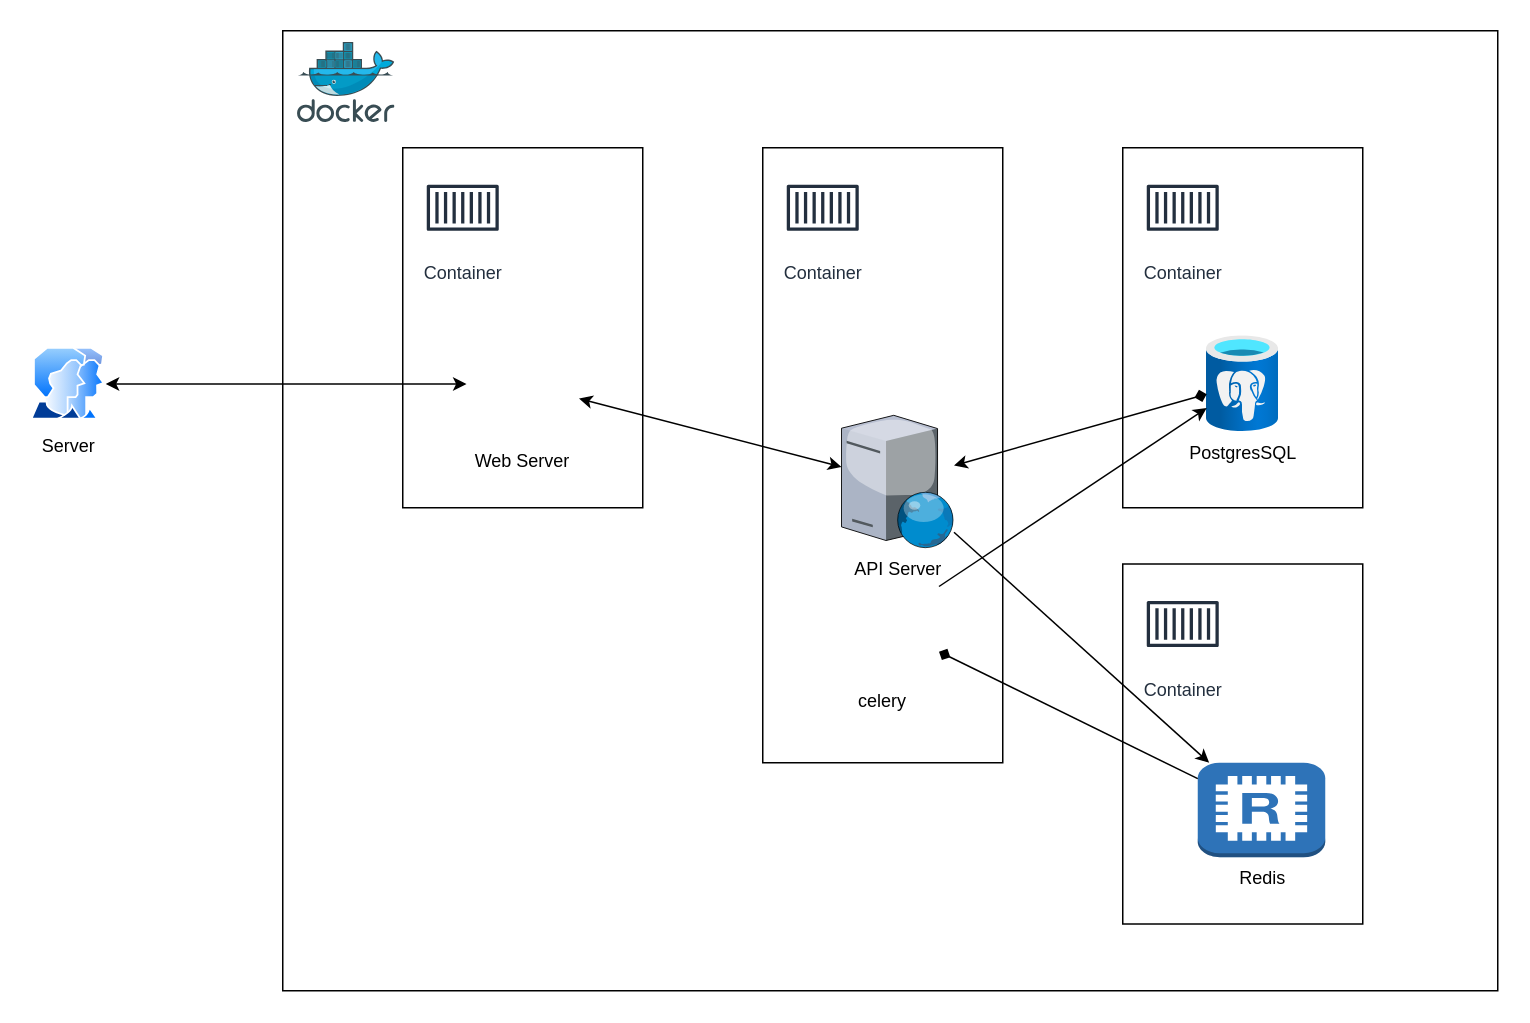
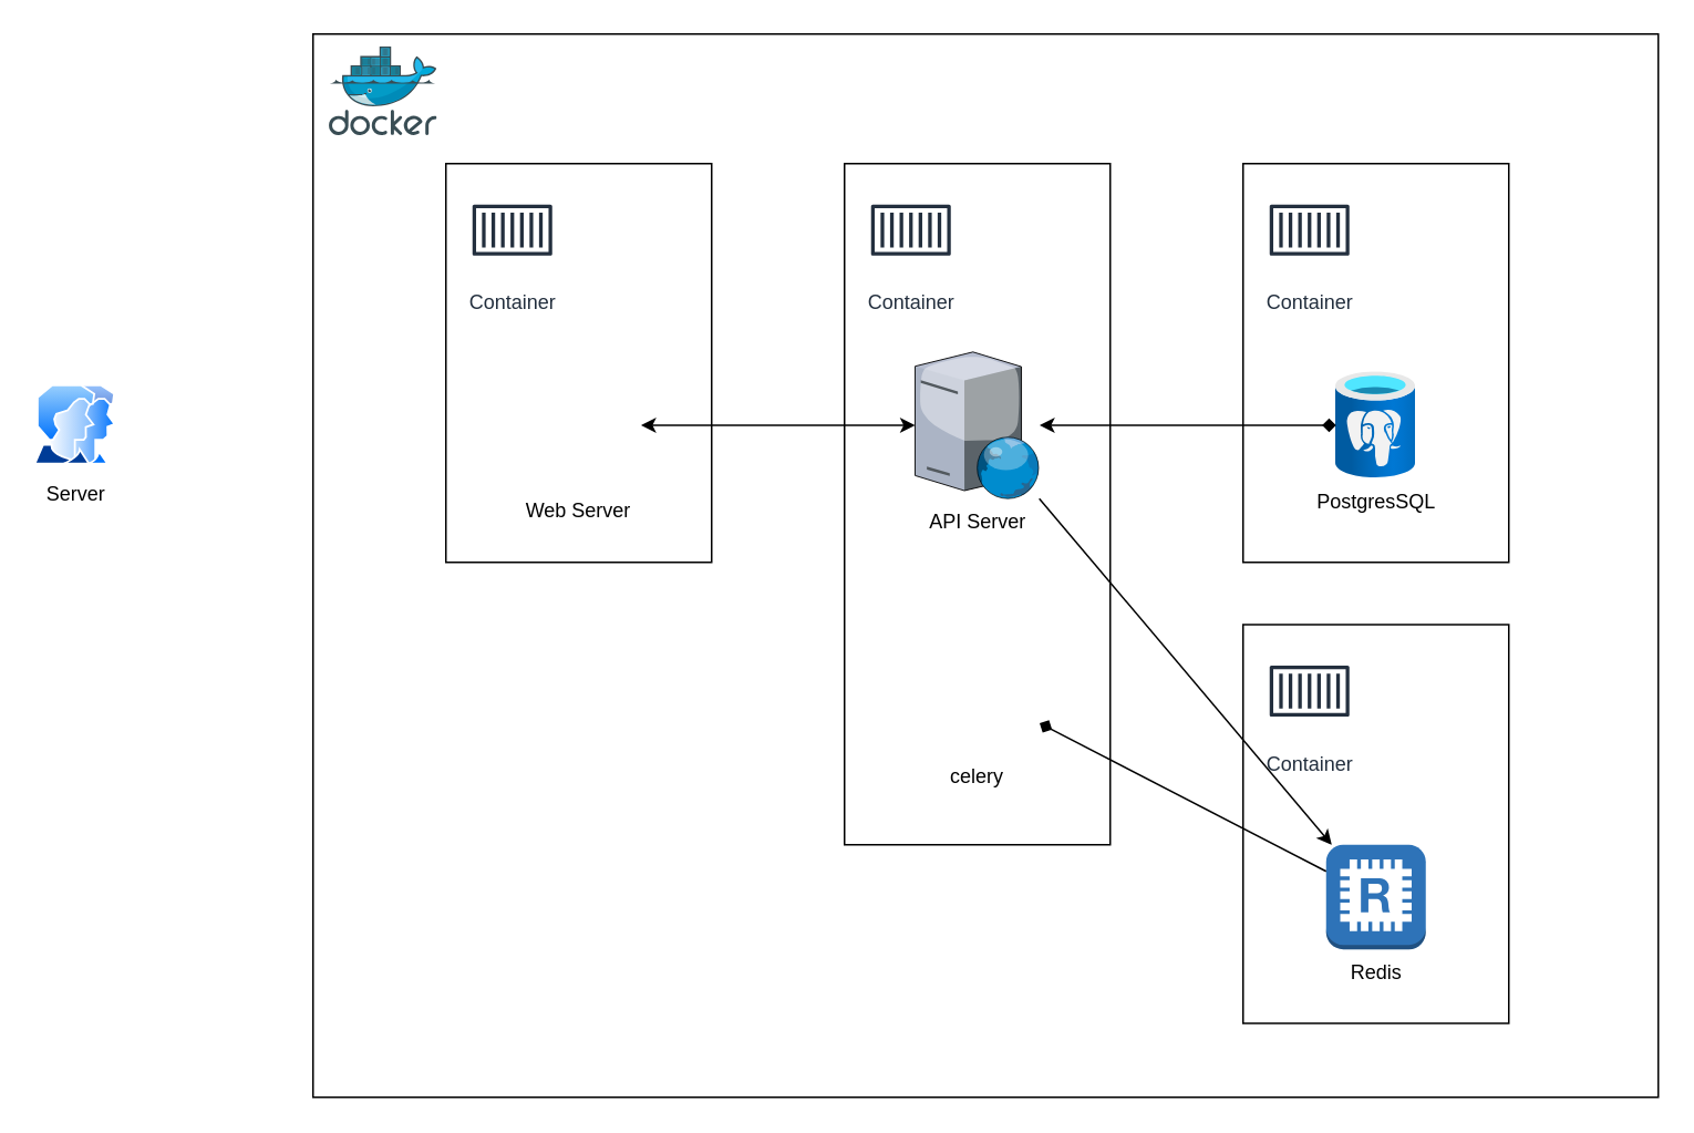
  <mxCell id="0" />
  <mxCell id="1" parent="0" />
  <mxCell id="2" value="" style="rounded=0;whiteSpace=wrap;html=1;fillColor=none;" parent="1" vertex="1"><mxGeometry x="188" y="20" width="810" height="640" as="geometry" /></mxCell>
  <mxCell id="3" value="" style="rounded=0;whiteSpace=wrap;html=1;fillColor=none;" parent="1" vertex="1"><mxGeometry x="748" y="375.5" width="160" height="240" as="geometry" /></mxCell>
  <mxCell id="4" value="" style="rounded=0;whiteSpace=wrap;html=1;fillColor=none;" parent="1" vertex="1"><mxGeometry x="508" y="98" width="160" height="410" as="geometry" /></mxCell>
  <mxCell id="5" value="" style="rounded=0;whiteSpace=wrap;html=1;fillColor=none;" parent="1" vertex="1"><mxGeometry x="748" y="98" width="160" height="240" as="geometry" /></mxCell>
  <mxCell id="6" value="" style="rounded=0;whiteSpace=wrap;html=1;fillColor=none;" parent="1" vertex="1"><mxGeometry x="268" y="98" width="160" height="240" as="geometry" /></mxCell>
  <mxCell id="7" value="" style="image;sketch=0;aspect=fixed;html=1;points=[];align=center;fontSize=12;image=img/lib/mscae/Docker.svg;" parent="1" vertex="1"><mxGeometry x="198" y="28" width="65" height="53.3" as="geometry" /></mxCell>
- <mxCell id="8" value="API Server" style="verticalLabelPosition=bottom;sketch=0;aspect=fixed;html=1;verticalAlign=top;strokeColor=none;align=center;outlineConnect=0;shape=mxgraph.citrix.web_server;" parent="1" vertex="1"><mxGeometry x="560.5" y="276.38" width="75" height="88.24" as="geometry" /></mxCell>
+ <mxCell id="8" value="API Server" style="verticalLabelPosition=bottom;sketch=0;aspect=fixed;html=1;verticalAlign=top;strokeColor=none;align=center;outlineConnect=0;shape=mxgraph.citrix.web_server;" parent="1" vertex="1"><mxGeometry x="550.5" y="211.38" width="75" height="88.24" as="geometry" /></mxCell>
  <mxCell id="9" value="PostgresSQL" style="image;aspect=fixed;html=1;points=[];align=center;fontSize=12;image=img/lib/azure2/databases/Azure_Database_PostgreSQL_Server.svg;" parent="1" vertex="1"><mxGeometry x="804" y="223.5" width="48" height="64" as="geometry" /></mxCell>
- <mxCell id="10" value="Redis" style="outlineConnect=0;dashed=0;verticalLabelPosition=bottom;verticalAlign=top;align=center;html=1;shape=mxgraph.aws3.redis;fillColor=#2E73B8;gradientColor=none;" parent="1" vertex="1"><mxGeometry x="798" y="508" width="85" height="63" as="geometry" /></mxCell>
+ <mxCell id="10" value="Redis" style="outlineConnect=0;dashed=0;verticalLabelPosition=bottom;verticalAlign=top;align=center;html=1;shape=mxgraph.aws3.redis;fillColor=#2E73B8;gradientColor=none;" parent="1" vertex="1"><mxGeometry x="798" y="508" width="60" height="63" as="geometry" /></mxCell>
  <mxCell id="11" value="Web Server" style="shape=image;verticalLabelPosition=bottom;labelBackgroundColor=default;verticalAlign=top;aspect=fixed;imageAspect=0;image=https://nginxstore.com/wp-content/uploads/2024/06/nginx-svgrepo-com.svg;" parent="1" vertex="1"><mxGeometry x="310.5" y="218" width="75" height="75" as="geometry" /></mxCell>
  <mxCell id="12" value="Server" style="image;aspect=fixed;perimeter=ellipsePerimeter;html=1;align=center;shadow=0;dashed=0;spacingTop=3;image=img/lib/active_directory/user_accounts.svg;" parent="1" vertex="1"><mxGeometry x="20" y="231.25" width="50" height="48.5" as="geometry" /></mxCell>
  <mxCell id="13" value="Container" style="sketch=0;outlineConnect=0;fontColor=#232F3E;gradientColor=none;strokeColor=#232F3E;fillColor=#ffffff;dashed=0;verticalLabelPosition=bottom;verticalAlign=top;align=center;html=1;fontSize=12;fontStyle=0;aspect=fixed;shape=mxgraph.aws4.resourceIcon;resIcon=mxgraph.aws4.container_1;" parent="1" vertex="1"><mxGeometry x="278" y="108" width="60" height="60" as="geometry" /></mxCell>
  <mxCell id="14" value="Container" style="sketch=0;outlineConnect=0;fontColor=#232F3E;gradientColor=none;strokeColor=#232F3E;fillColor=#ffffff;dashed=0;verticalLabelPosition=bottom;verticalAlign=top;align=center;html=1;fontSize=12;fontStyle=0;aspect=fixed;shape=mxgraph.aws4.resourceIcon;resIcon=mxgraph.aws4.container_1;" parent="1" vertex="1"><mxGeometry x="518" y="108" width="60" height="60" as="geometry" /></mxCell>
  <mxCell id="15" value="Container" style="sketch=0;outlineConnect=0;fontColor=#232F3E;gradientColor=none;strokeColor=#232F3E;fillColor=#ffffff;dashed=0;verticalLabelPosition=bottom;verticalAlign=top;align=center;html=1;fontSize=12;fontStyle=0;aspect=fixed;shape=mxgraph.aws4.resourceIcon;resIcon=mxgraph.aws4.container_1;" parent="1" vertex="1"><mxGeometry x="758" y="108" width="60" height="60" as="geometry" /></mxCell>
  <mxCell id="16" value="Container" style="sketch=0;outlineConnect=0;fontColor=#232F3E;gradientColor=none;strokeColor=#232F3E;fillColor=#ffffff;dashed=0;verticalLabelPosition=bottom;verticalAlign=top;align=center;html=1;fontSize=12;fontStyle=0;aspect=fixed;shape=mxgraph.aws4.resourceIcon;resIcon=mxgraph.aws4.container_1;" parent="1" vertex="1"><mxGeometry x="758" y="385.5" width="60" height="60" as="geometry" /></mxCell>
  <mxCell id="17" value="celery" style="shape=image;verticalLabelPosition=bottom;labelBackgroundColor=default;verticalAlign=top;aspect=fixed;imageAspect=0;image=https://miro.medium.com/v2/resize:fit:512/1*vR_BLNAw5bYkdaxGIPYSrQ.png;" parent="1" vertex="1"><mxGeometry x="550.5" y="378" width="75" height="75" as="geometry" /></mxCell>
  <mxCell id="18" value="" style="endArrow=diamond;html=1;rounded=0;startArrow=classic;startFill=1;" parent="1" source="8" target="9" edge="1"><mxGeometry width="50" height="50" relative="1" as="geometry"><mxPoint x="858" y="318" as="sourcePoint" /><mxPoint x="908" y="268" as="targetPoint" /></mxGeometry></mxCell>
- <mxCell id="19" value="" style="endArrow=classic;html=1;rounded=0;" parent="1" source="17" target="9" edge="1"><mxGeometry width="50" height="50" relative="1" as="geometry"><mxPoint x="1138" y="348" as="sourcePoint" /><mxPoint x="814" y="266" as="targetPoint" /></mxGeometry></mxCell>
  <mxCell id="20" value="" style="endArrow=classic;html=1;rounded=0;" parent="1" source="8" target="10" edge="1"><mxGeometry width="50" height="50" relative="1" as="geometry"><mxPoint x="636" y="401" as="sourcePoint" /><mxPoint x="814" y="282" as="targetPoint" /></mxGeometry></mxCell>
  <mxCell id="21" value="" style="endArrow=diamond;html=1;rounded=0;" parent="1" source="10" target="17" edge="1"><mxGeometry width="50" height="50" relative="1" as="geometry"><mxPoint x="1218" y="488" as="sourcePoint" /><mxPoint x="811" y="518" as="targetPoint" /></mxGeometry></mxCell>
  <mxCell id="22" value="" style="endArrow=classic;html=1;rounded=0;startArrow=classic;startFill=1;" parent="1" source="11" target="8" edge="1"><mxGeometry width="50" height="50" relative="1" as="geometry"><mxPoint x="635" y="310" as="sourcePoint" /><mxPoint x="811" y="518" as="targetPoint" /></mxGeometry></mxCell>
- <mxCell id="23" value="" style="endArrow=classic;html=1;rounded=0;startArrow=classic;startFill=1;" parent="1" source="12" target="11" edge="1"><mxGeometry width="50" height="50" relative="1" as="geometry"><mxPoint x="328" y="198" as="sourcePoint" /><mxPoint x="493" y="198" as="targetPoint" /></mxGeometry></mxCell>
